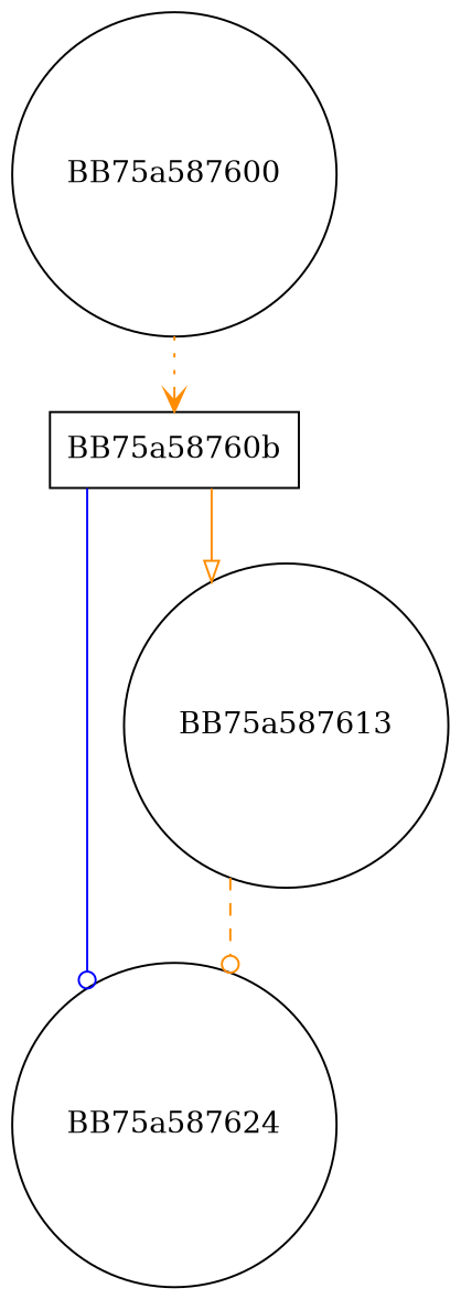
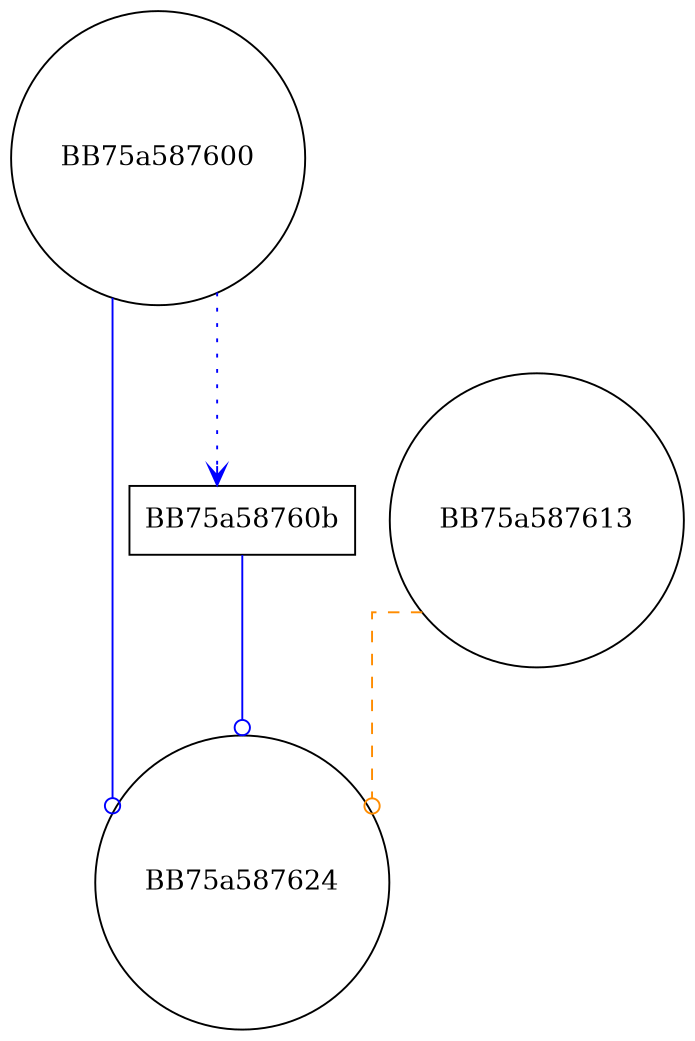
  digraph {
    splines=ortho
    node [shape=circle]
    edge [arrowhead=odot color=blue style=solid]
    BB75a587600
    BB75a587624
    BB75a58760b [shape=box]
    BB75a587613
-   BB75a587600 -> BB75a58760b [arrowhead=vee color=darkorange style=dotted]
+   BB75a587600 -> BB75a587624
+   BB75a587600 -> BB75a58760b [arrowhead=vee style=dotted]
    BB75a58760b -> BB75a587624
-   BB75a58760b -> BB75a587613 [arrowhead=onormal color=darkorange]
    BB75a587613 -> BB75a587624 [color=darkorange style=dashed]
  }
